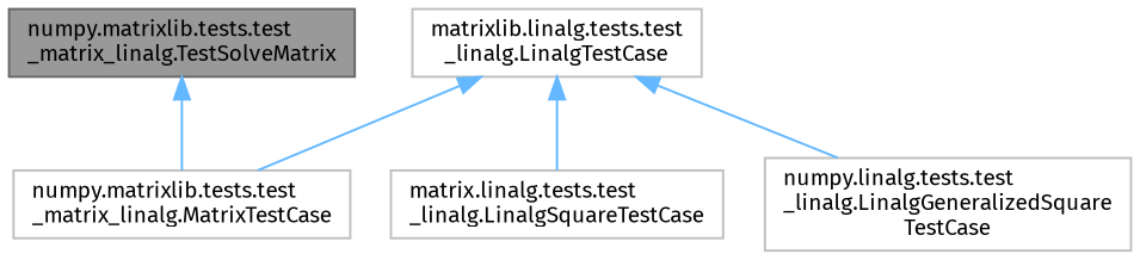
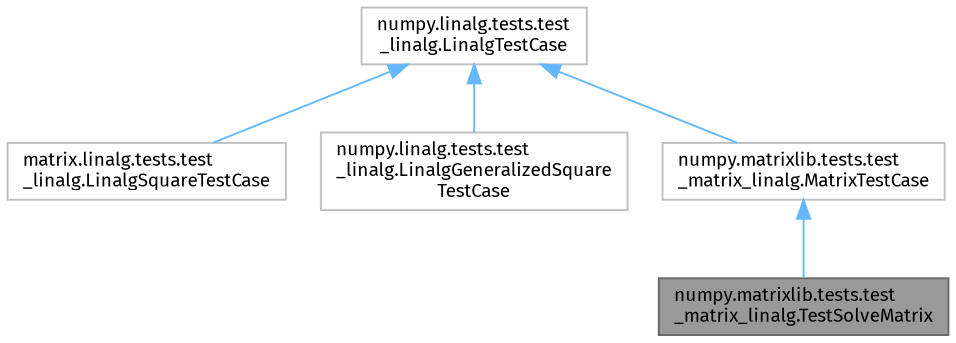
  digraph {
    fontname="Fira Sans"
    rankdir=TB
    node [color=grey75 fillcolor=white fontname="Fira Sans" fontsize=10 shape=box style=filled]
    edge [color=steelblue1 dir=back fontname="Fira Sans" fontsize=10 labelfontname=Helvetica labelfontsize=10 style=solid]
    n1 [color=gray40 fillcolor=grey60 fontcolor=black height=0.2 label="numpy.matrixlib.tests.test\l_matrix_linalg.TestSolveMatrix" width=0.4]
    n2 [height=0.2 label="matrix.linalg.tests.test\l_linalg.LinalgSquareTestCase" width=0.4]
-   n3 [height=0.2 label="matrixlib.linalg.tests.test\l_linalg.LinalgTestCase" width=0.4]
+   n3 [height=0.2 label="numpy.linalg.tests.test\l_linalg.LinalgTestCase" width=0.4]
    n4 [height=0.2 label="numpy.linalg.tests.test\l_linalg.LinalgGeneralizedSquare\lTestCase" width=0.4]
    n5 [height=0.2 label="numpy.matrixlib.tests.test\l_matrix_linalg.MatrixTestCase" width=0.4]
    n3 -> n2
    n3 -> n4
    n3 -> n5
-   n1 -> n5
+   n5 -> n1
  }
